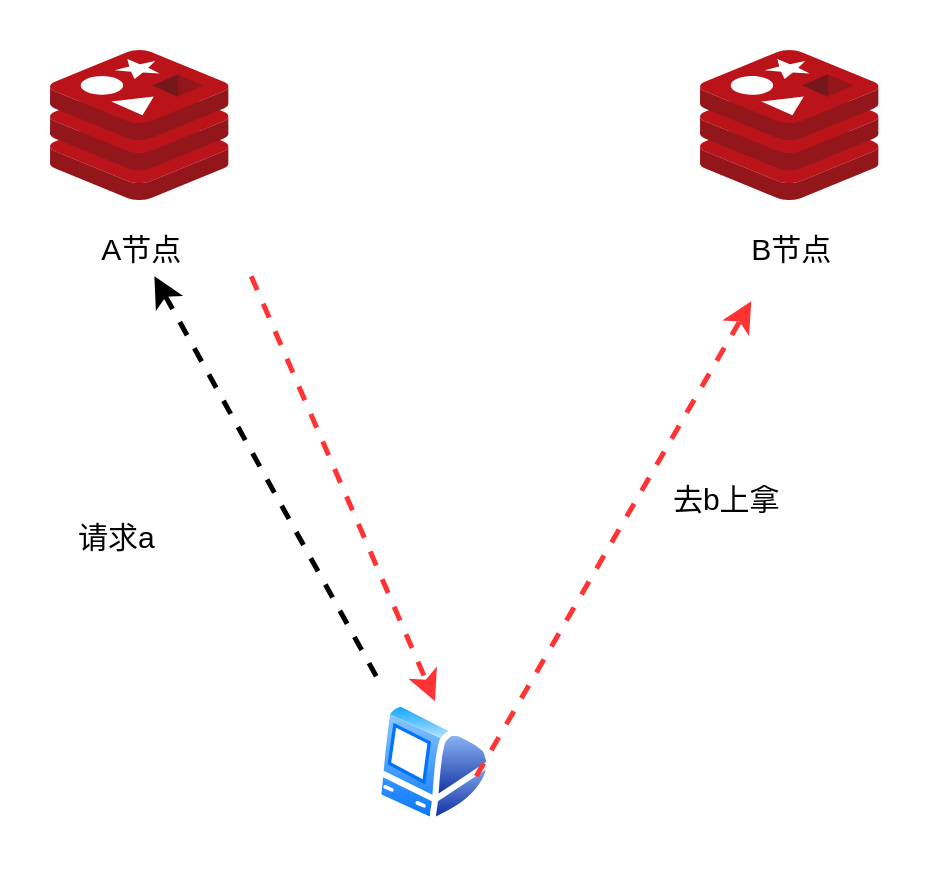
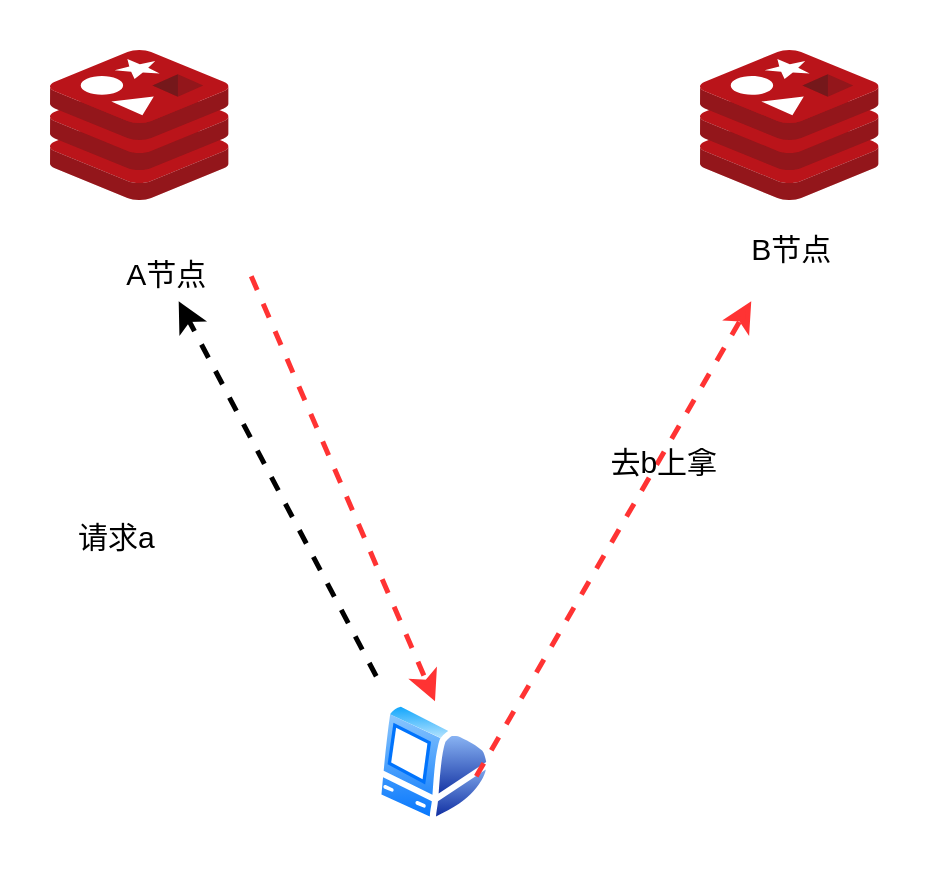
  <mxCell id="0" />
  <mxCell id="1" parent="0" />
  <mxCell id="2" value="" style="sketch=0;aspect=fixed;html=1;points=[];align=center;image;fontSize=12;image=img/lib/mscae/Cache_Redis_Product.svg;" vertex="1" parent="1"><mxGeometry x="20" y="20" width="71.43" height="60" as="geometry" /></mxCell>
  <mxCell id="3" value="" style="sketch=0;aspect=fixed;html=1;points=[];align=center;image;fontSize=12;image=img/lib/mscae/Cache_Redis_Product.svg;" vertex="1" parent="1"><mxGeometry x="280" y="20" width="71.43" height="60" as="geometry" /></mxCell>
- <mxCell id="4" value="A节点" style="text;html=1;align=center;verticalAlign=middle;resizable=0;points=[];autosize=1;strokeColor=none;fillColor=none;" vertex="1" parent="1"><mxGeometry x="30.71" y="90" width="50" height="20" as="geometry" /></mxCell>
+ <mxCell id="4" value="A节点" style="text;html=1;align=center;verticalAlign=middle;resizable=0;points=[];autosize=1;strokeColor=none;fillColor=none;" vertex="1" parent="1"><mxGeometry x="40.71" y="100" width="50" height="20" as="geometry" /></mxCell>
  <mxCell id="5" value="B节点" style="text;html=1;align=center;verticalAlign=middle;resizable=0;points=[];autosize=1;strokeColor=none;fillColor=none;" vertex="1" parent="1"><mxGeometry x="290.71" y="90" width="50" height="20" as="geometry" /></mxCell>
  <mxCell id="6" value="" style="aspect=fixed;perimeter=ellipsePerimeter;html=1;align=center;shadow=0;dashed=0;spacingTop=3;image;image=img/lib/active_directory/mac_client.svg;" vertex="1" parent="1"><mxGeometry x="150" y="280" width="47" height="50" as="geometry" /></mxCell>
  <mxCell id="7" value="" style="endArrow=classic;html=1;rounded=0;strokeWidth=2;dashed=1;" edge="1" parent="1" target="4"><mxGeometry width="50" height="50" relative="1" as="geometry"><mxPoint x="150" y="270" as="sourcePoint" /><mxPoint x="250" y="190" as="targetPoint" /></mxGeometry></mxCell>
  <mxCell id="8" value="" style="endArrow=classic;html=1;rounded=0;dashed=1;strokeWidth=2;entryX=0.5;entryY=0;entryDx=0;entryDy=0;strokeColor=#FF3333;" edge="1" parent="1" target="6"><mxGeometry width="50" height="50" relative="1" as="geometry"><mxPoint x="100" y="110" as="sourcePoint" /><mxPoint x="250" y="190" as="targetPoint" /></mxGeometry></mxCell>
  <mxCell id="9" value="请求a" style="text;html=1;align=center;verticalAlign=middle;resizable=0;points=[];autosize=1;strokeColor=none;fillColor=none;" vertex="1" parent="1"><mxGeometry x="20.71" y="205" width="50" height="20" as="geometry" /></mxCell>
  <mxCell id="10" value="" style="endArrow=classic;html=1;rounded=0;dashed=1;strokeColor=#FF3333;strokeWidth=2;" edge="1" parent="1"><mxGeometry width="50" height="50" relative="1" as="geometry"><mxPoint x="190" y="310" as="sourcePoint" /><mxPoint x="300" y="120" as="targetPoint" /></mxGeometry></mxCell>
- <mxCell id="11" value="去b上拿" style="text;html=1;align=center;verticalAlign=middle;resizable=0;points=[];autosize=1;strokeColor=none;fillColor=none;" vertex="1" parent="1"><mxGeometry x="260" y="190" width="60" height="20" as="geometry" /></mxCell>
+ <mxCell id="11" value="去b上拿" style="text;html=1;align=center;verticalAlign=middle;resizable=0;points=[];autosize=1;strokeColor=none;fillColor=none;" vertex="1" parent="1"><mxGeometry x="235" y="175" width="60" height="20" as="geometry" /></mxCell>
